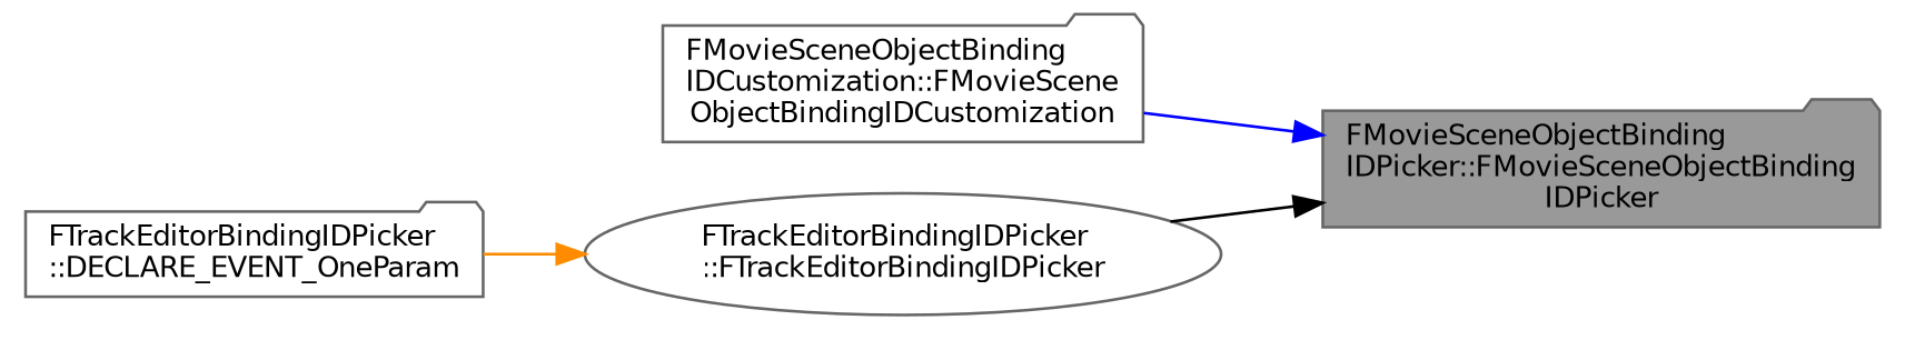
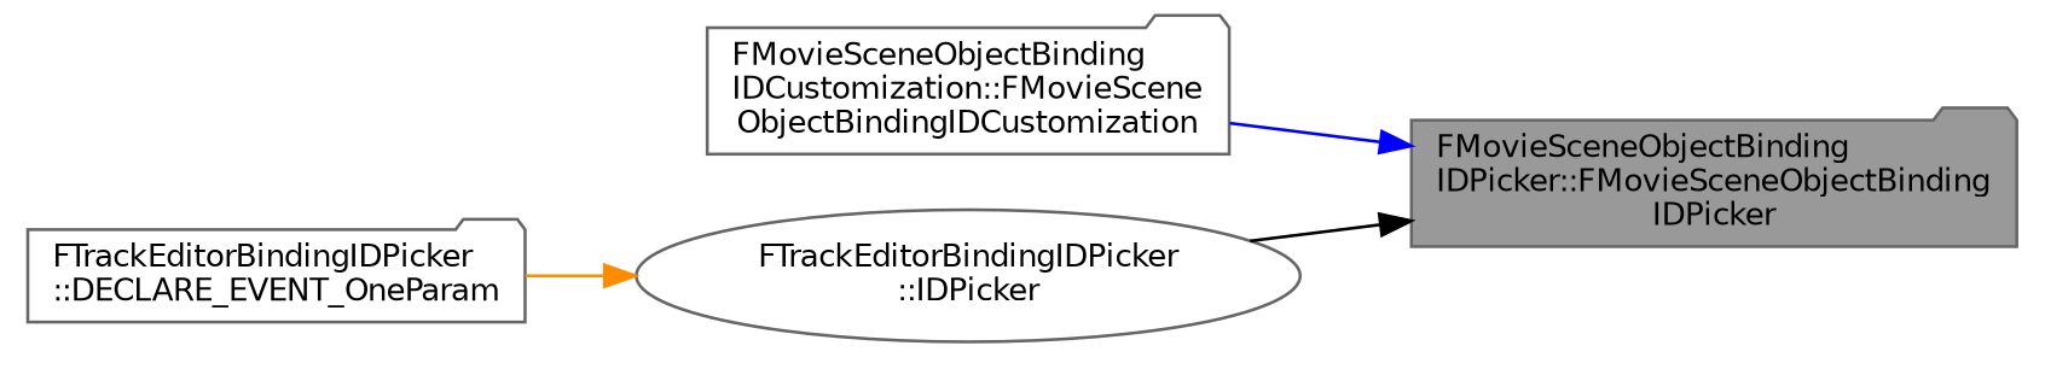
  digraph {
    rankdir=RL
    node [color=grey40 fillcolor=white fontname=Helvetica fontsize=10 shape=folder style=filled]
    edge [dir=back fontname=Helvetica fontsize=10 labelfontname=Helvetica labelfontsize=10 style=solid]
    n1 [color=gray40 fillcolor=grey60 fontcolor=black height=0.2 label="FMovieSceneObjectBinding\lIDPicker::FMovieSceneObjectBinding\lIDPicker" width=0.4]
    n2 [height=0.2 label="FMovieSceneObjectBinding\lIDCustomization::FMovieScene\lObjectBindingIDCustomization" width=0.4]
-   n3 [height=0.2 label="FTrackEditorBindingIDPicker\l::FTrackEditorBindingIDPicker" shape=ellipse width=0.4]
+   n3 [height=0.2 label="FTrackEditorBindingIDPicker\l::IDPicker" shape=ellipse width=0.4]
    n4 [height=0.2 label="FTrackEditorBindingIDPicker\l::DECLARE_EVENT_OneParam" width=0.4]
    n1 -> n2 [color=blue]
    n1 -> n3 [color=black]
    n3 -> n4 [color=darkorange]
  }
